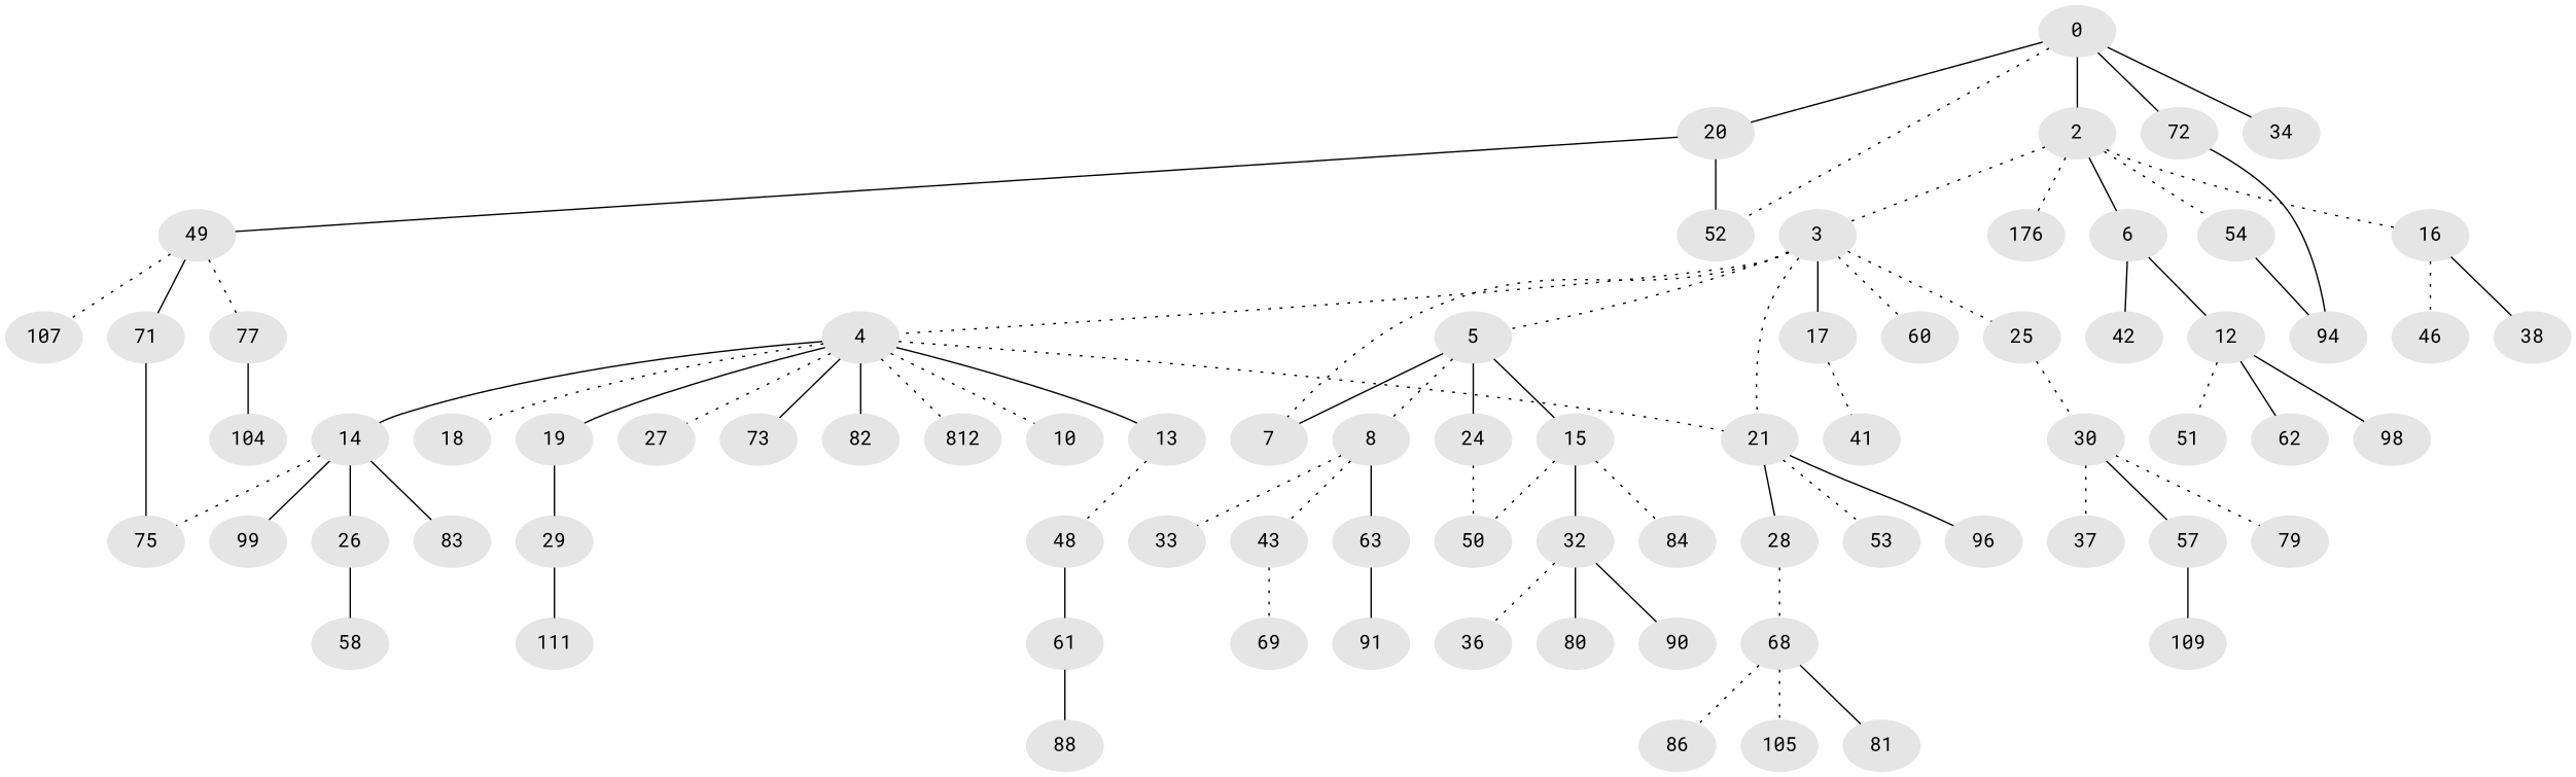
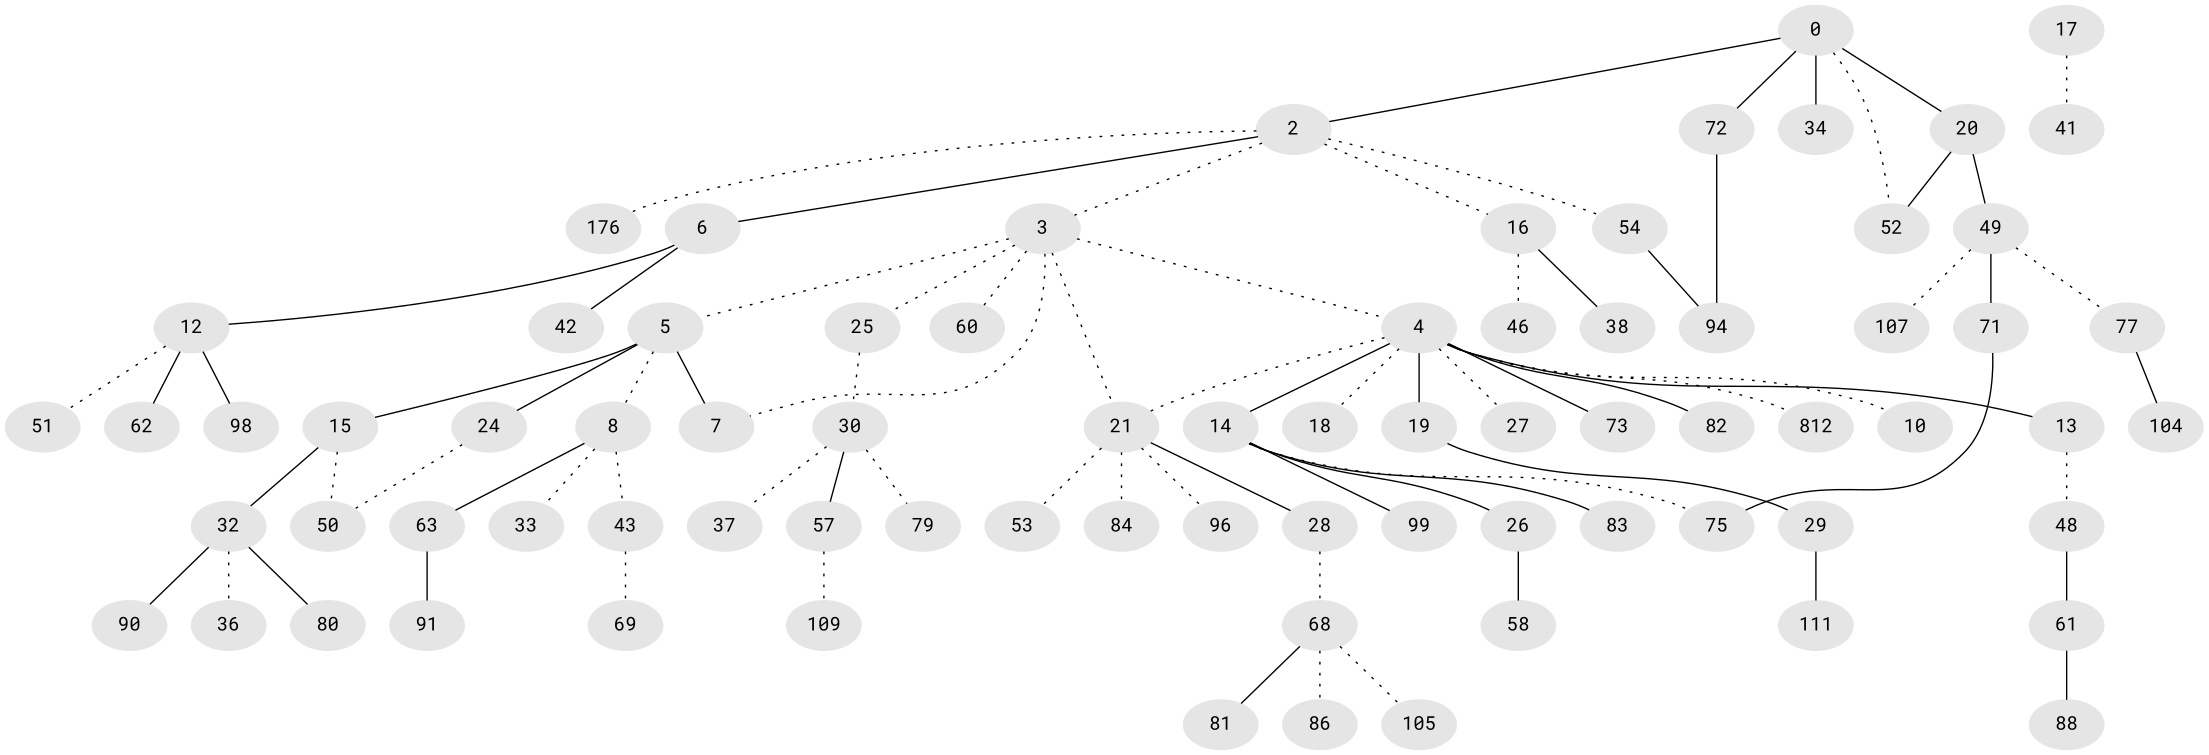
  graph {
    fontname="Roboto Mono"
    node [color=gray90 fontname="Roboto Mono" style=filled]
    edge [fontname="Roboto Mono" style=solid]
    n1 [label=0 super="+45"]
    2 [super="+22"]
    20 [super="+108"]
    34 [super="+97"]
    52 [super="+113"]
    72 [super="+95"]
    3 [super="+55"]
    6 [super="+59"]
    16
    54 [super="+78"]
    n11 [label=176]
    49 [super="+64"]
    94 [super="+103"]
    4 [super="+9"]
    5 [super="+76"]
    7 [super="+74"]
    17 [super="+40"]
    21 [super="+23"]
    25 [super="+44"]
    60
    12 [super="+56"]
    42
    38 [super="+65"]
    46 [super="+92"]
    10
    13
    14 [super="+31"]
    18
    19
    27
    73
    82
    n33 [label=812]
    8 [super="+11"]
    15
    24 [super="+39"]
    41 [super="+85"]
    28
    53
    84
    96
    30 [super="+35"]
    48 [super="+102"]
    26 [super="+100"]
    83
    99
    75
    29 [super="+89"]
    33
    43 [super="+66"]
    63
    32 [super="+47"]
    50 [super="+67"]
    51
    62
    98
    69
    91 [super="+101"]
    61 [super="+87"]
    58
    71 [super="+93"]
    36 [super="+110"]
    80
    90
    111
    77
    107
    68 [super="+70"]
    37
    57
    79
    81
    86
    105
    109
    88
    104
    n1 -- 2
    n1 -- 20
    n1 -- 34
    n1 -- 52 [style=dotted]
    n1 -- 72
    2 -- 3 [style=dotted]
    2 -- 6
    2 -- 16 [style=dotted]
    2 -- 54 [style=dotted]
    2 -- n11 [style=dotted]
    20 -- 52
    20 -- 49
    72 -- 94
    3 -- 4 [style=dotted]
    3 -- 5 [style=dotted]
    3 -- 7 [style=dotted]
-   3 -- 17
    3 -- 21 [style=dotted]
    3 -- 25 [style=dotted]
    3 -- 60 [style=dotted]
    6 -- 12
    6 -- 42
    16 -- 38
    16 -- 46 [style=dotted]
    54 -- 94
    49 -- 71
    49 -- 77 [style=dotted]
    49 -- 107 [style=dotted]
    4 -- 21 [style=dotted]
    4 -- 10 [style=dotted]
    4 -- 13
    4 -- 14
    4 -- 18 [style=dotted]
    4 -- 19
    4 -- 27 [style=dotted]
    4 -- 73
    4 -- 82
    4 -- n33 [style=dotted]
    5 -- 7
    5 -- 8 [style=dotted]
    5 -- 15
    5 -- 24
    17 -- 41 [style=dotted]
    21 -- 28
    21 -- 53 [style=dotted]
-   15 -- 84 [style=dotted]
-   21 -- 96
+   21 -- 84 [style=dotted]
+   21 -- 96 [style=dotted]
    25 -- 30 [style=dotted]
    12 -- 51 [style=dotted]
    12 -- 62
    12 -- 98
    13 -- 48 [style=dotted]
    14 -- 26
    14 -- 83
    14 -- 99
    14 -- 75 [style=dotted]
    19 -- 29
    8 -- 33 [style=dotted]
    8 -- 43 [style=dotted]
    8 -- 63
    15 -- 32
    15 -- 50 [style=dotted]
    24 -- 50 [style=dotted]
    28 -- 68 [style=dotted]
    30 -- 37 [style=dotted]
    30 -- 57
    30 -- 79 [style=dotted]
    48 -- 61
    26 -- 58
    29 -- 111
    43 -- 69 [style=dotted]
    63 -- 91
    32 -- 36 [style=dotted]
    32 -- 80
    32 -- 90
    61 -- 88
    71 -- 75
    77 -- 104
    68 -- 81
    68 -- 86 [style=dotted]
    68 -- 105 [style=dotted]
-   57 -- 109
+   57 -- 109 [style=dotted]
  }
